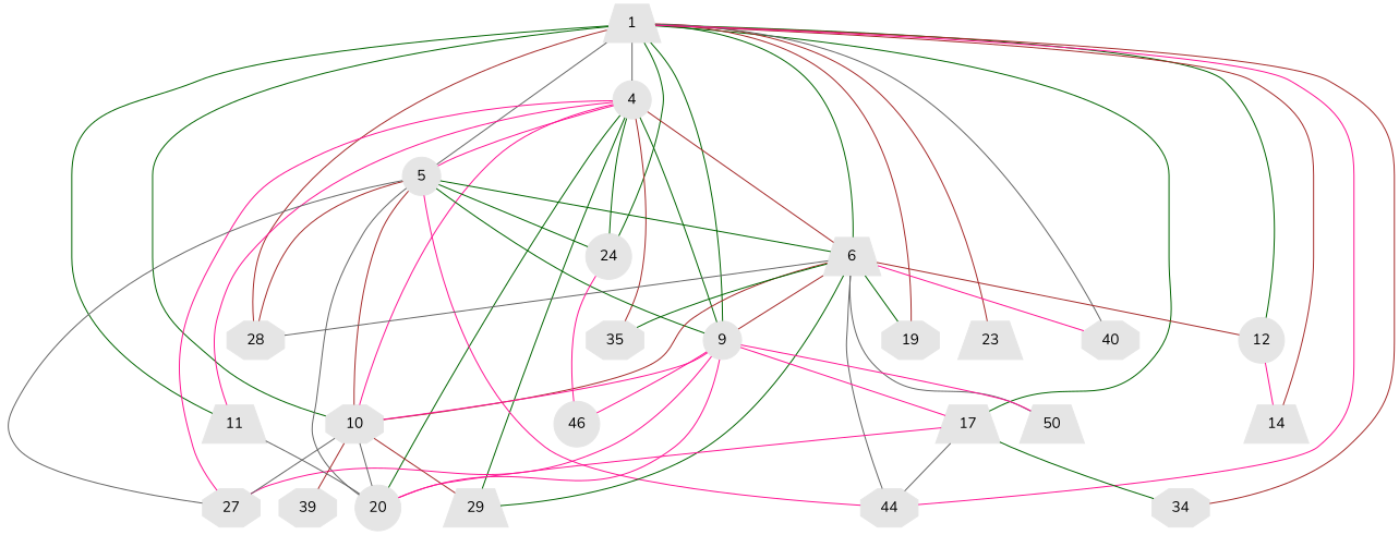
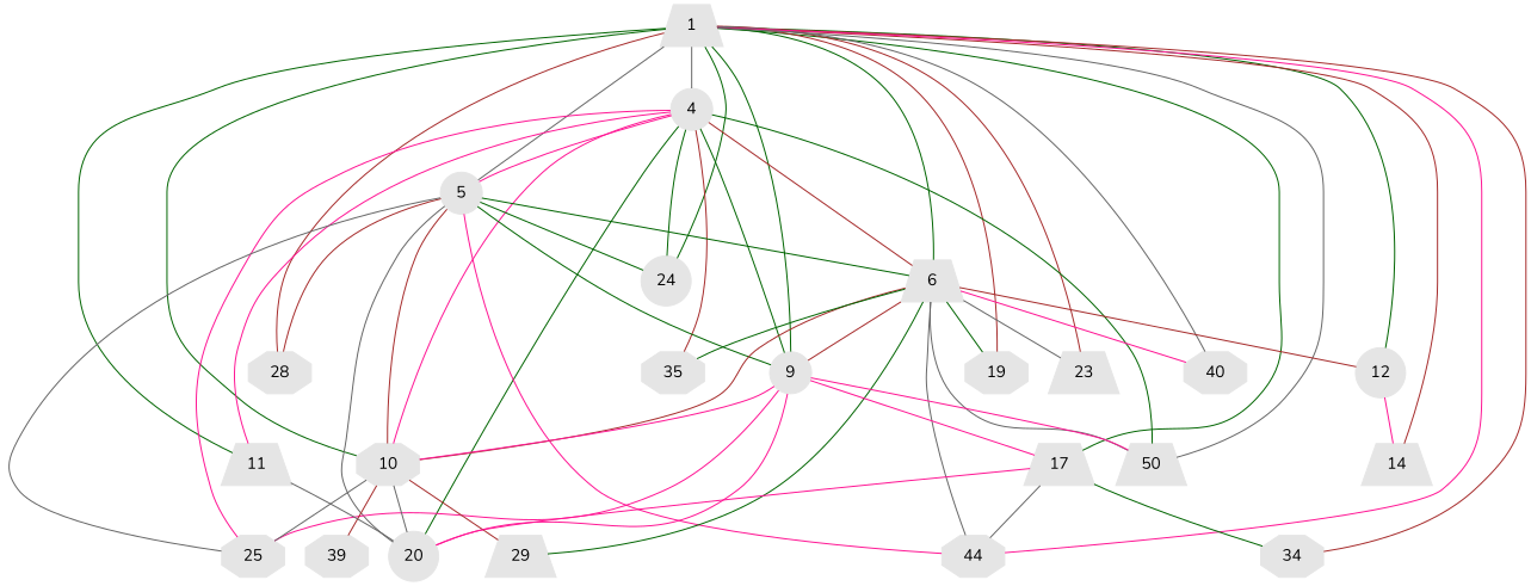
  graph {
    fontname=Nunito
    node [color=gray90 fontname=Nunito shape=octagon style=filled]
    edge [color=darkgreen fontname=Nunito]
    1 [shape=trapezium super="+8+2+21+71+33"]
    4 [shape=circle super="+31+16+45+36+7"]
    5 [shape=circle super="+13+48+38"]
    6 [shape=trapezium super="+66"]
    9 [shape=circle super="+15"]
    10 [super="+58+52+49+47"]
    11 [shape=trapezium]
    12 [shape=circle]
    14 [shape=trapezium]
    17 [shape=trapezium super="+81"]
    19
    23 [shape=trapezium]
    24 [shape=circle super="+25+62"]
    28
    34
    40
    44 [super="+53"]
    50 [shape=trapezium super="+61"]
    20 [shape=circle super="+26+22"]
-   27 [super="+32"]
+   27 [super="+32" label=25]
    29 [shape=trapezium super="+59"]
    35
-   46 [shape=circle]
    39
    1 -- 4 [color=gray40 weight=11]
    1 -- 5 [color=gray40 weight=11]
    1 -- 6 [weight=8]
    1 -- 9 [weight=6]
    1 -- 10 [weight=9]
    1 -- 11
    1 -- 12
    1 -- 14 [color=brown]
    1 -- 17 [weight=3]
    1 -- 19 [color=brown]
    1 -- 23 [color=brown]
    1 -- 24
    1 -- 28 [color=brown]
    1 -- 34 [color=brown]
    1 -- 40 [color=gray40]
    1 -- 44 [color=deeppink]
+   1 -- 50 [color=gray40]
    4 -- 5 [color=deeppink weight=4]
    4 -- 6 [color=brown weight=2]
    4 -- 9 [weight=5]
    4 -- 10 [color=deeppink weight=3]
    4 -- 11 [color=deeppink]
    4 -- 24
    4 -- 20
    4 -- 27 [color=deeppink]
-   4 -- 29
+   4 -- 50
    4 -- 35 [color=brown]
    5 -- 6
    5 -- 9 [weight=2]
    5 -- 10 [color=brown weight=3]
    5 -- 24
    5 -- 28 [color=brown]
    5 -- 44 [color=deeppink]
    5 -- 20 [color=gray40]
    5 -- 27 [color=gray40]
    6 -- 9 [color=brown]
    6 -- 10 [color=brown]
    6 -- 12 [color=brown]
    6 -- 19
-   6 -- 28 [color=gray40]
+   6 -- 23 [color=gray40]
    6 -- 40 [color=deeppink]
    6 -- 44 [color=gray40]
    6 -- 50 [color=gray40]
    6 -- 29
    6 -- 35
    9 -- 10 [color=deeppink]
    9 -- 17 [color=deeppink]
    9 -- 50 [color=deeppink]
    9 -- 20 [color=deeppink]
    9 -- 27 [color=deeppink weight=2]
-   9 -- 46 [color=deeppink]
    10 -- 20 [color=gray40 weight=3]
    10 -- 27 [color=gray40 weight=2]
    10 -- 29 [color=brown]
    10 -- 39 [color=brown weight=2]
    11 -- 20 [color=gray40 weight=3]
    12 -- 14 [color=deeppink]
    17 -- 34
    17 -- 44 [color=gray40]
    17 -- 20 [color=deeppink]
-   24 -- 46 [color=deeppink]
  }
